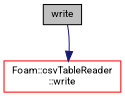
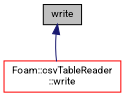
  digraph {
    rankdir=TB
    fontname=Roboto
    node [fontname=Roboto fontsize=10 shape=record]
    n1 [color=black fillcolor=grey75 fontcolor=black height=0.2 label=write style=filled width=0.4]
    n2 [color=red height=0.2 label="Foam::csvTableReader\l::write" width=0.4]
-   n2 -> n1 [color=midnightblue dir=back fontname=Roboto fontsize=10 labelfontname=FreeSans labelfontsize=10 style=solid]
+   n1 -> n2 [color=midnightblue dir=back fontname=Roboto fontsize=10 labelfontname=FreeSans labelfontsize=10 style=solid]
  }
